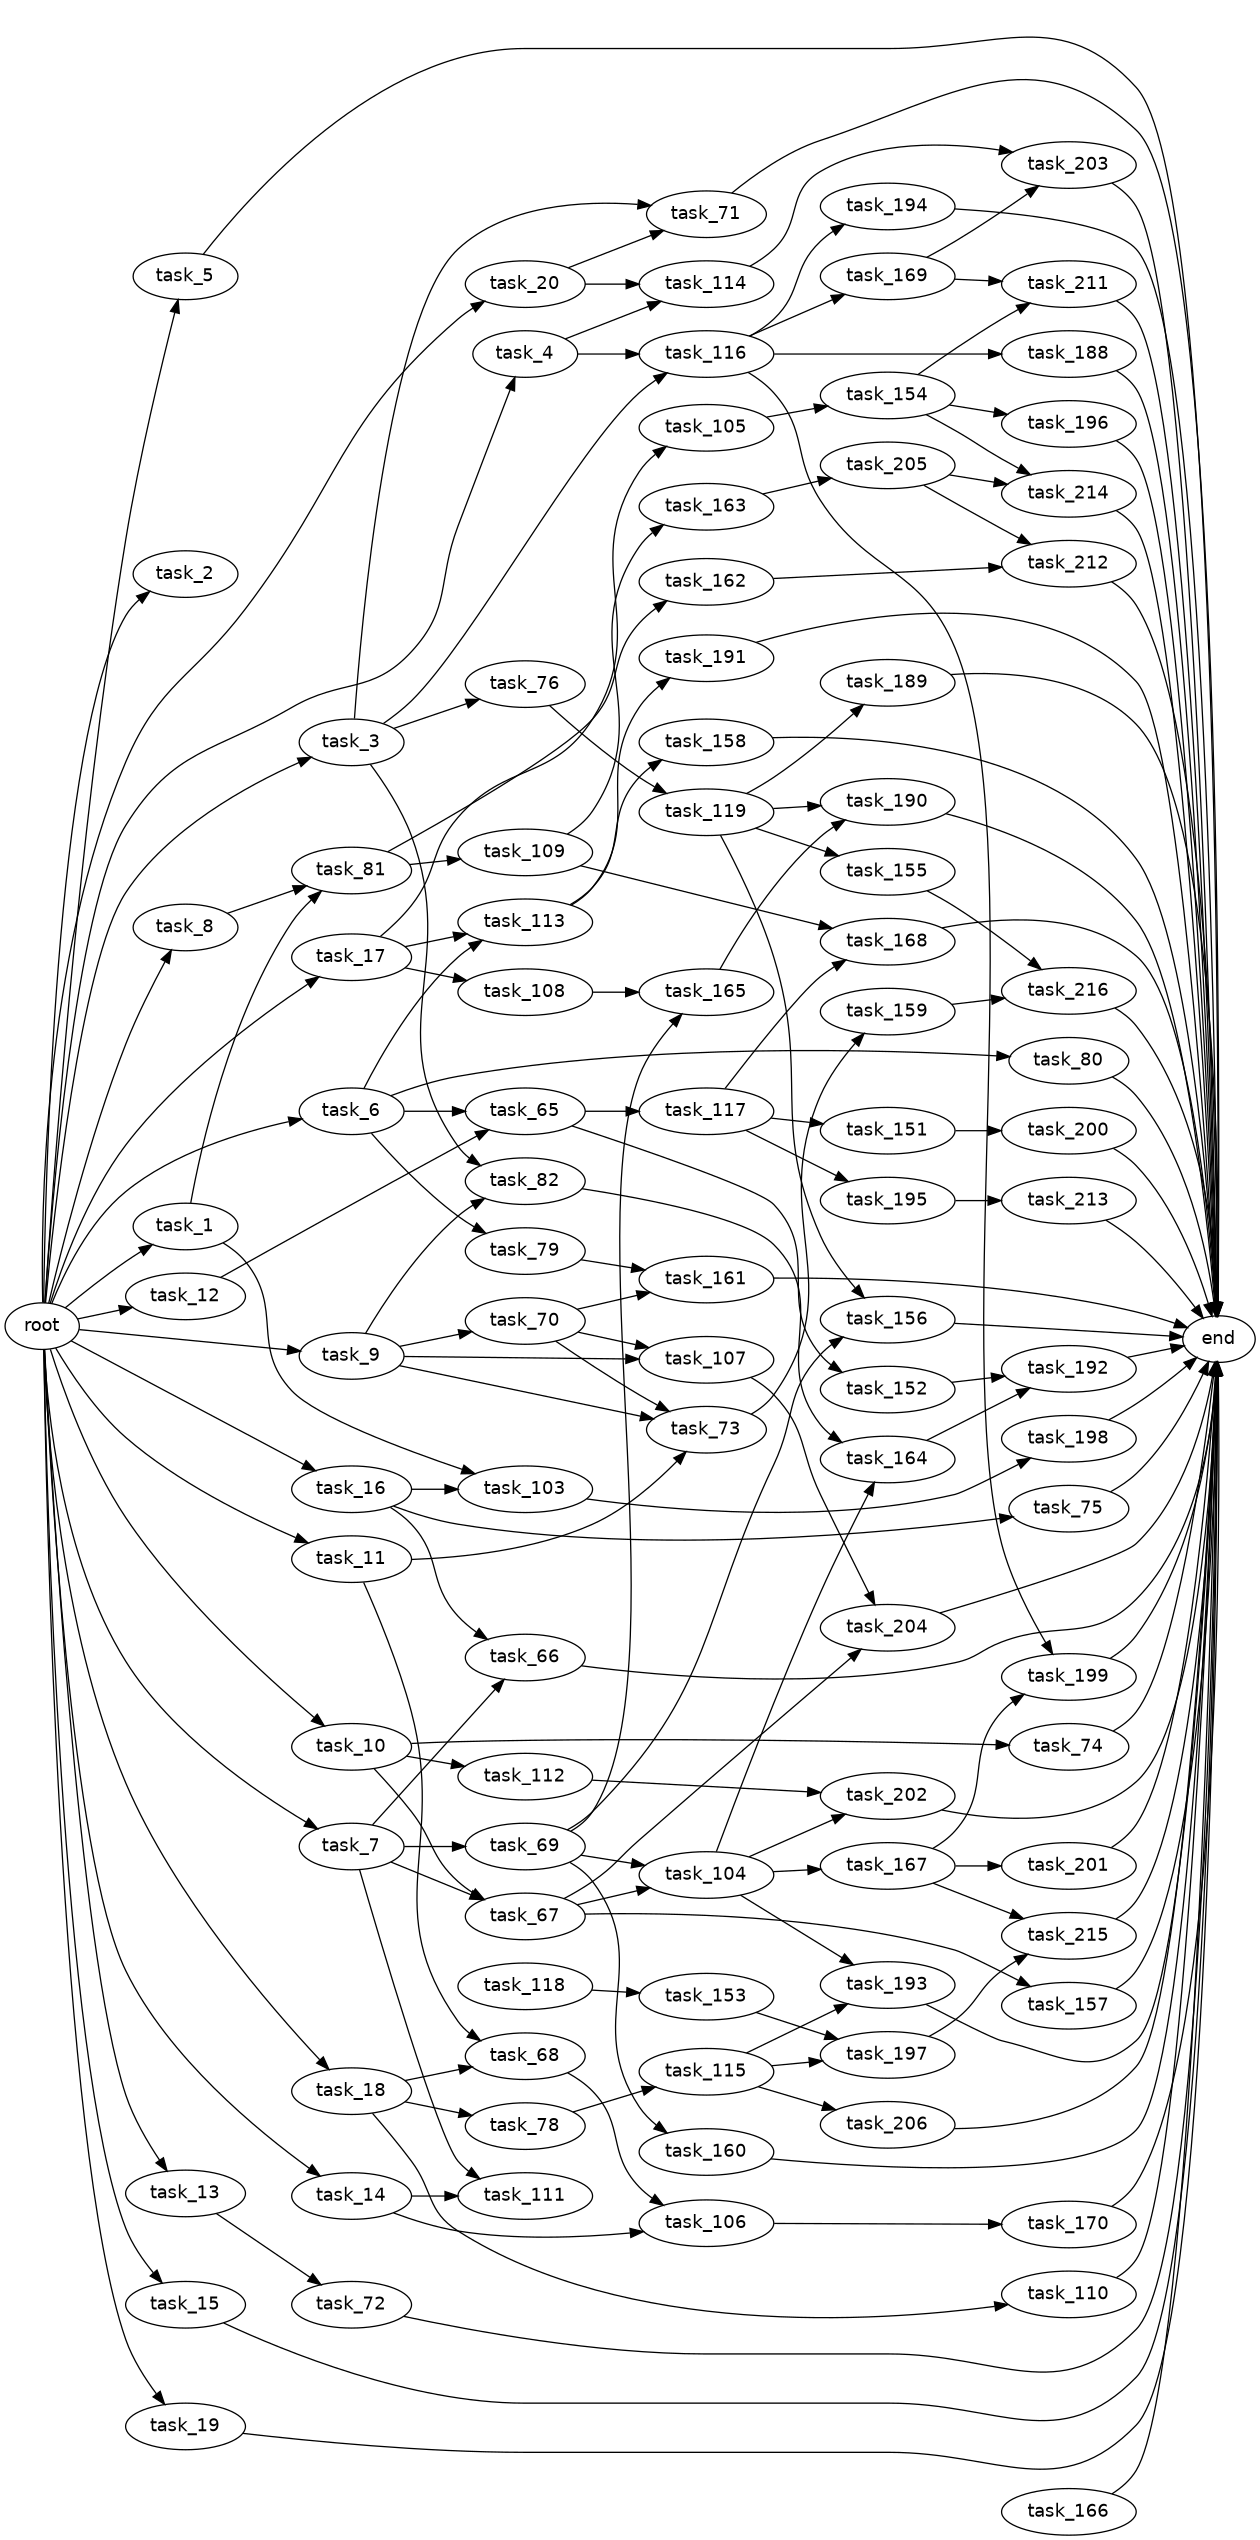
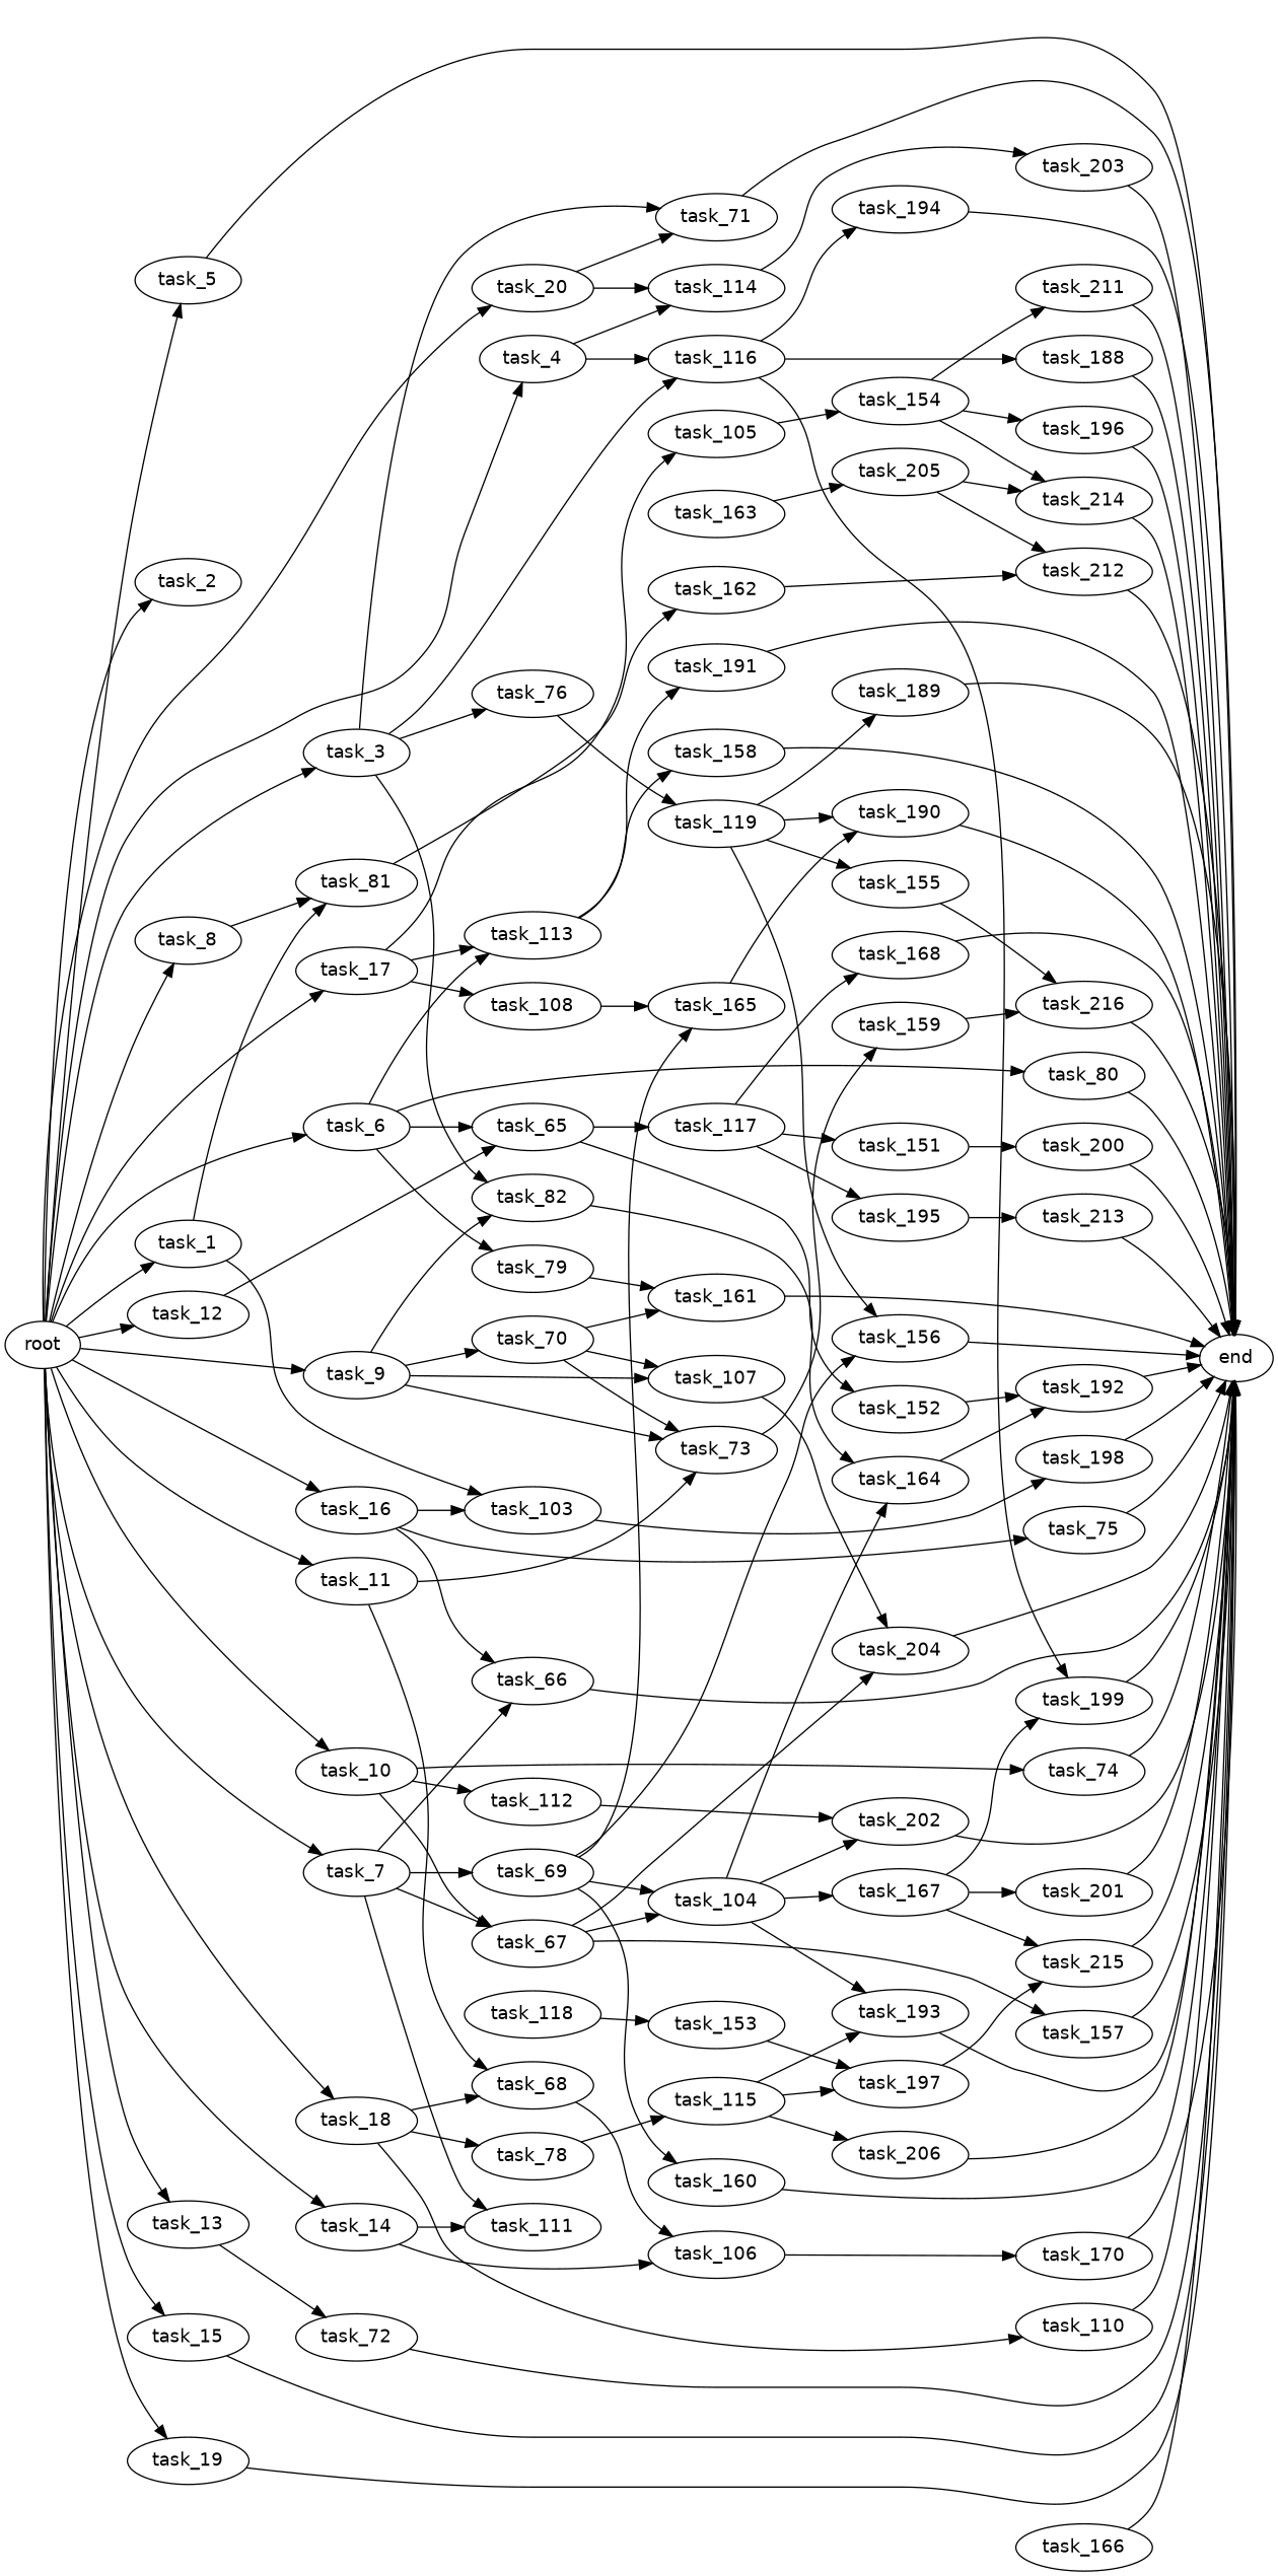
  digraph {
    fontname="DejaVu Sans"
    rankdir=LR
    node [fontname="DejaVu Sans"]
    edge [fontname="DejaVu Sans"]
    root
    task_1
    task_2
    task_3
    task_4
    task_5
    task_6
    task_7
    task_8
    task_9
    task_10
    task_11
    task_12
    task_13
    task_14
    task_15
    task_16
    task_17
    task_18
    task_19
    task_20
    task_81
    task_103
    task_71
    task_76
    task_82
    task_116
    task_114
    end
    task_65
    task_79
    task_80
    task_113
    task_66
    task_67
    task_69
    task_111
    task_70
    task_73
    task_107
    task_74
    task_112
    task_68
    task_72
    task_106
    task_75
    task_105
    task_108
    task_78
    task_110
-   task_109
    task_162
    task_198
    task_119
    task_164
-   task_169
    task_188
    task_194
    task_199
    task_203
    task_117
    task_152
    task_161
    task_158
    task_191
    task_104
    task_157
    task_204
    task_156
    task_160
    task_165
    task_159
    task_202
    task_170
    task_154
    task_115
    task_168
    task_151
    task_195
    task_192
    task_167
    task_193
    task_190
    task_118
    task_153
    task_216
    task_155
    task_189
    task_166
    task_197
    task_206
    task_163
    task_212
    task_201
    task_215
    task_196
    task_211
    task_214
    task_205
    task_200
    task_213
    root -> task_1
    root -> task_2
    root -> task_3
    root -> task_4
    root -> task_5
    root -> task_6
    root -> task_7
    root -> task_8
    root -> task_9
    root -> task_10
    root -> task_11
    root -> task_12
    root -> task_13
    root -> task_14
    root -> task_15
    root -> task_16
    root -> task_17
    root -> task_18
    root -> task_19
    root -> task_20
    task_1 -> task_81
    task_1 -> task_103
    task_3 -> task_71
    task_3 -> task_76
    task_3 -> task_82
    task_3 -> task_116
    task_4 -> task_116
    task_4 -> task_114
    task_5 -> end
    task_6 -> task_65
    task_6 -> task_79
    task_6 -> task_80
    task_6 -> task_113
    task_7 -> task_66
    task_7 -> task_67
    task_7 -> task_69
    task_7 -> task_111
    task_8 -> task_81
    task_9 -> task_82
    task_9 -> task_70
    task_9 -> task_73
    task_9 -> task_107
    task_10 -> task_67
    task_10 -> task_74
    task_10 -> task_112
    task_11 -> task_73
    task_11 -> task_68
    task_12 -> task_65
    task_13 -> task_72
    task_14 -> task_111
    task_14 -> task_106
    task_15 -> end
    task_16 -> task_103
    task_16 -> task_66
    task_16 -> task_75
    task_17 -> task_113
    task_17 -> task_105
    task_17 -> task_108
    task_18 -> task_68
    task_18 -> task_78
    task_18 -> task_110
    task_19 -> end
    task_20 -> task_71
    task_20 -> task_114
-   task_81 -> task_109
    task_81 -> task_162
    task_103 -> task_198
    task_71 -> end
    task_76 -> task_119
    task_82 -> task_164
-   task_116 -> task_169
    task_116 -> task_188
    task_116 -> task_194
    task_116 -> task_199
    task_114 -> task_203
    task_65 -> task_117
    task_65 -> task_152
    task_79 -> task_161
    task_80 -> end
    task_113 -> task_158
    task_113 -> task_191
    task_66 -> end
    task_67 -> task_104
    task_67 -> task_157
    task_67 -> task_204
    task_69 -> task_104
    task_69 -> task_156
    task_69 -> task_160
    task_69 -> task_165
    task_70 -> task_73
    task_70 -> task_107
    task_70 -> task_161
    task_73 -> task_159
    task_107 -> task_204
    task_74 -> end
    task_112 -> task_202
    task_68 -> task_106
    task_72 -> end
    task_106 -> task_170
    task_75 -> end
    task_105 -> task_154
    task_108 -> task_165
    task_78 -> task_115
    task_110 -> end
-   task_109 -> task_168
-   task_109 -> task_163
    task_162 -> task_212
    task_198 -> end
    task_119 -> task_156
    task_119 -> task_190
    task_119 -> task_155
    task_119 -> task_189
    task_164 -> task_192
-   task_169 -> task_203
-   task_169 -> task_211
    task_188 -> end
    task_194 -> end
    task_199 -> end
    task_203 -> end
    task_117 -> task_168
    task_117 -> task_151
    task_117 -> task_195
    task_152 -> task_192
    task_161 -> end
    task_158 -> end
    task_191 -> end
    task_104 -> task_164
    task_104 -> task_202
    task_104 -> task_167
    task_104 -> task_193
    task_157 -> end
    task_204 -> end
    task_156 -> end
    task_160 -> end
    task_165 -> task_190
    task_159 -> task_216
    task_202 -> end
    task_170 -> end
    task_154 -> task_196
    task_154 -> task_211
    task_154 -> task_214
    task_115 -> task_193
    task_115 -> task_197
    task_115 -> task_206
    task_168 -> end
    task_151 -> task_200
    task_195 -> task_213
    task_192 -> end
    task_167 -> task_199
    task_167 -> task_201
    task_167 -> task_215
    task_193 -> end
    task_190 -> end
    task_118 -> task_153
    task_153 -> task_197
    task_216 -> end
    task_155 -> task_216
    task_189 -> end
    task_166 -> end
    task_197 -> task_215
    task_206 -> end
    task_163 -> task_205
    task_212 -> end
    task_201 -> end
    task_215 -> end
    task_196 -> end
    task_211 -> end
    task_214 -> end
    task_205 -> task_212
    task_205 -> task_214
    task_200 -> end
    task_213 -> end
  }
